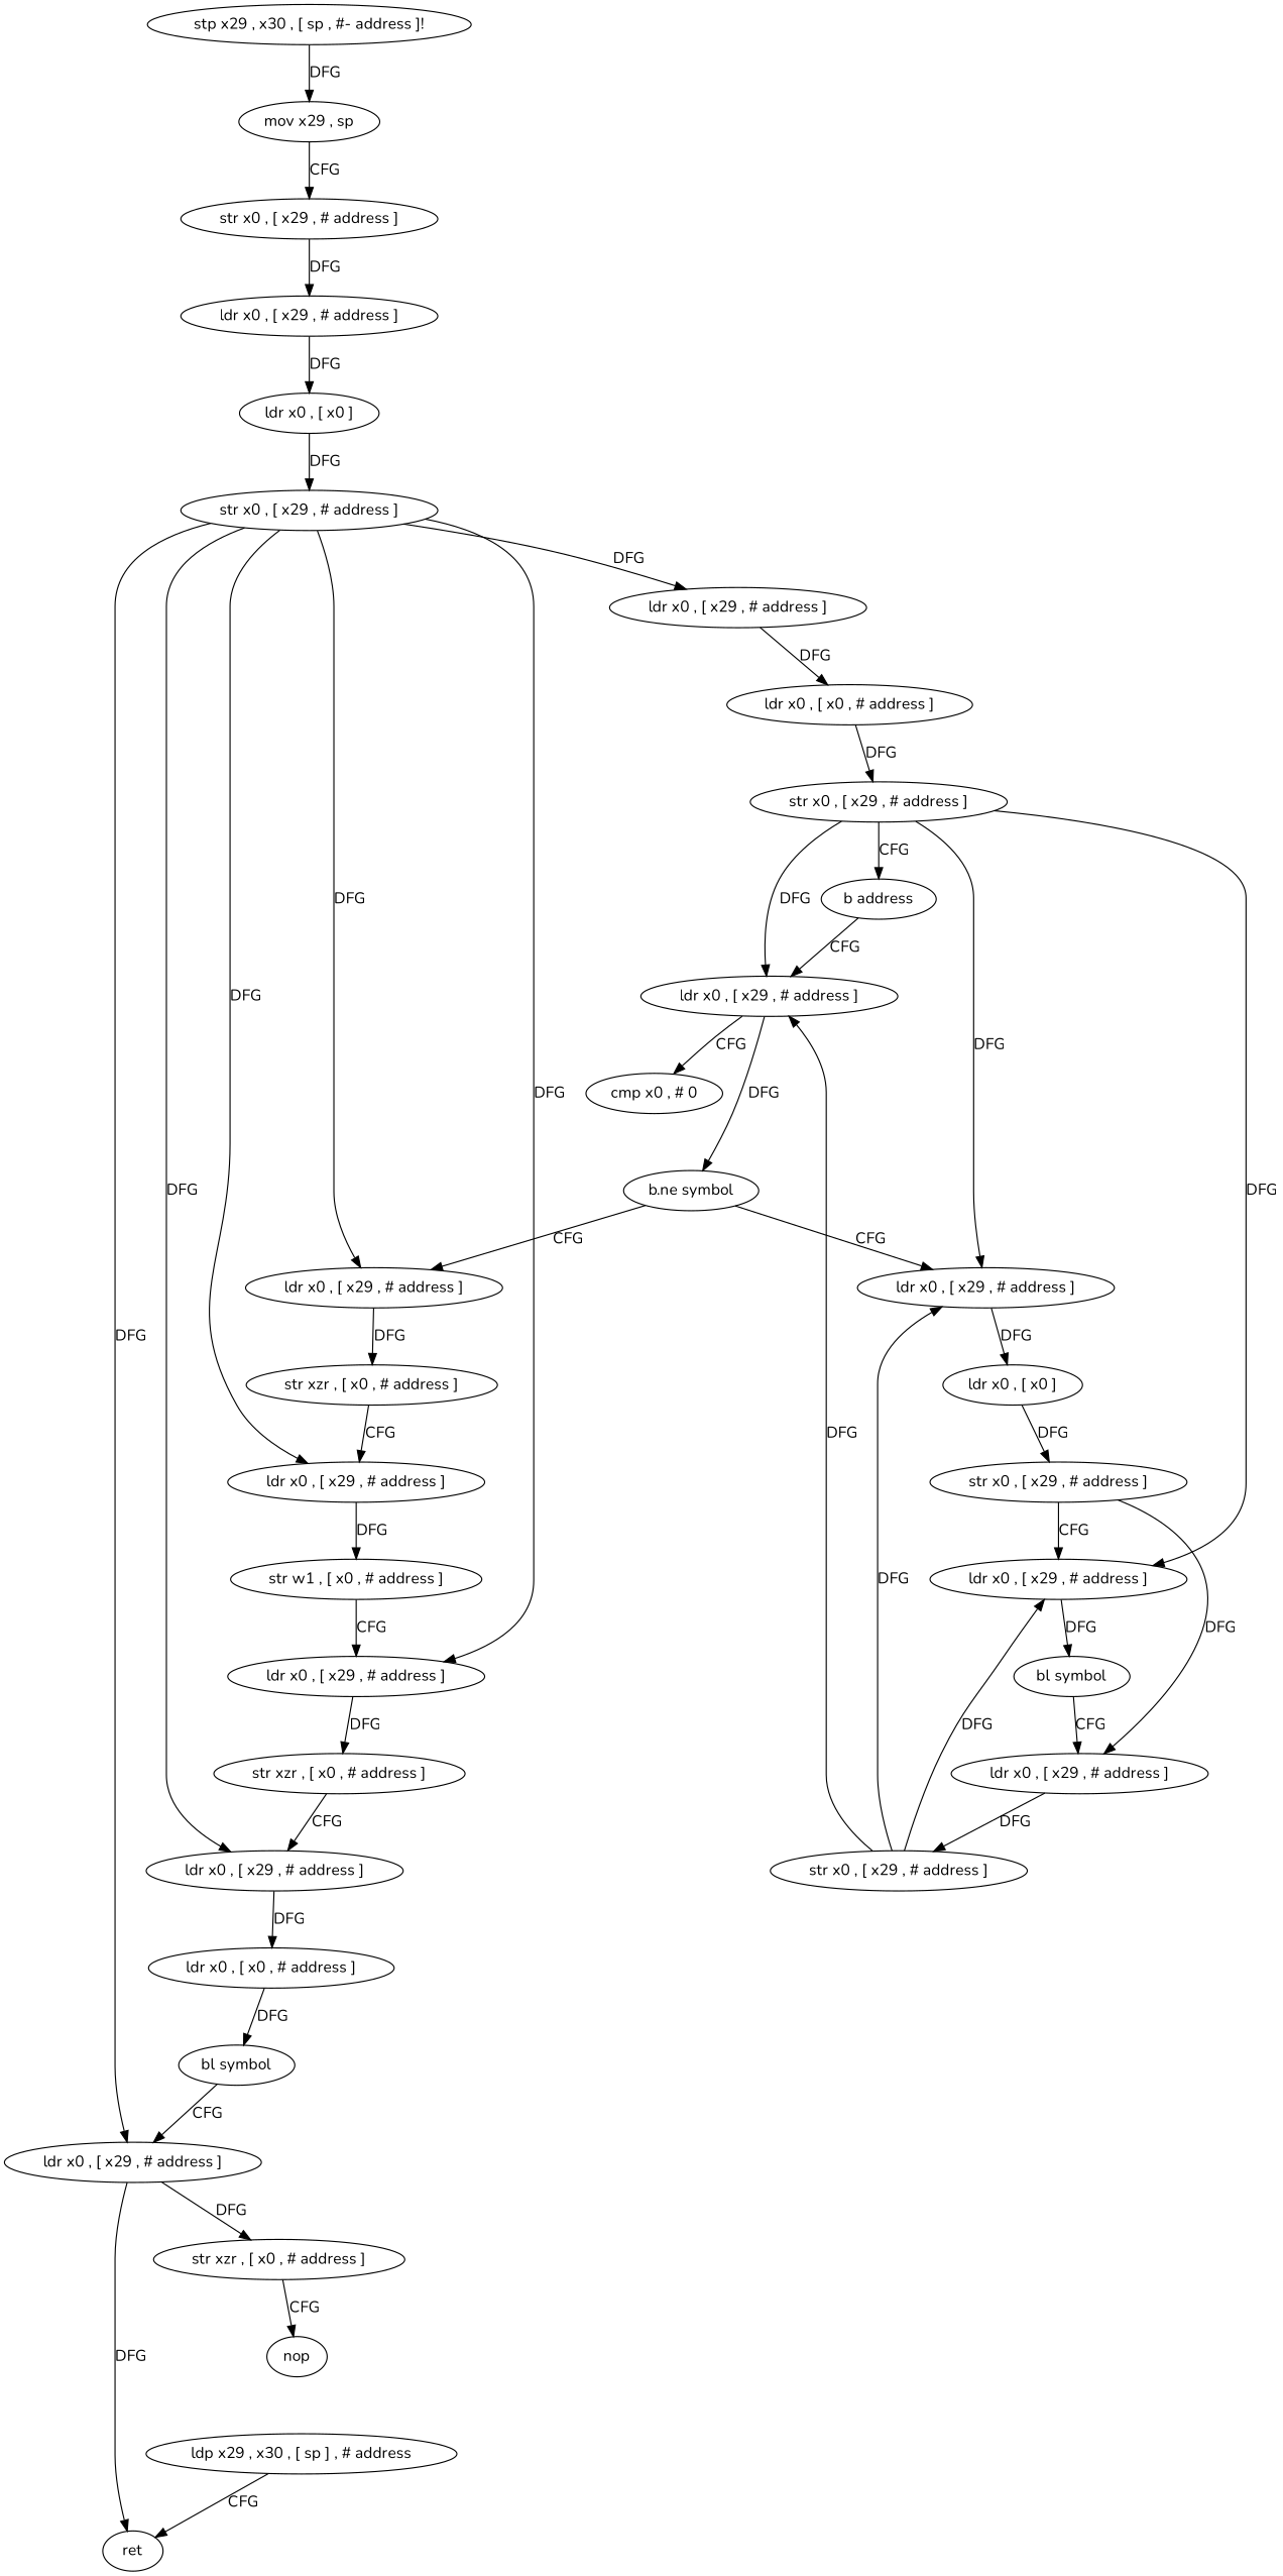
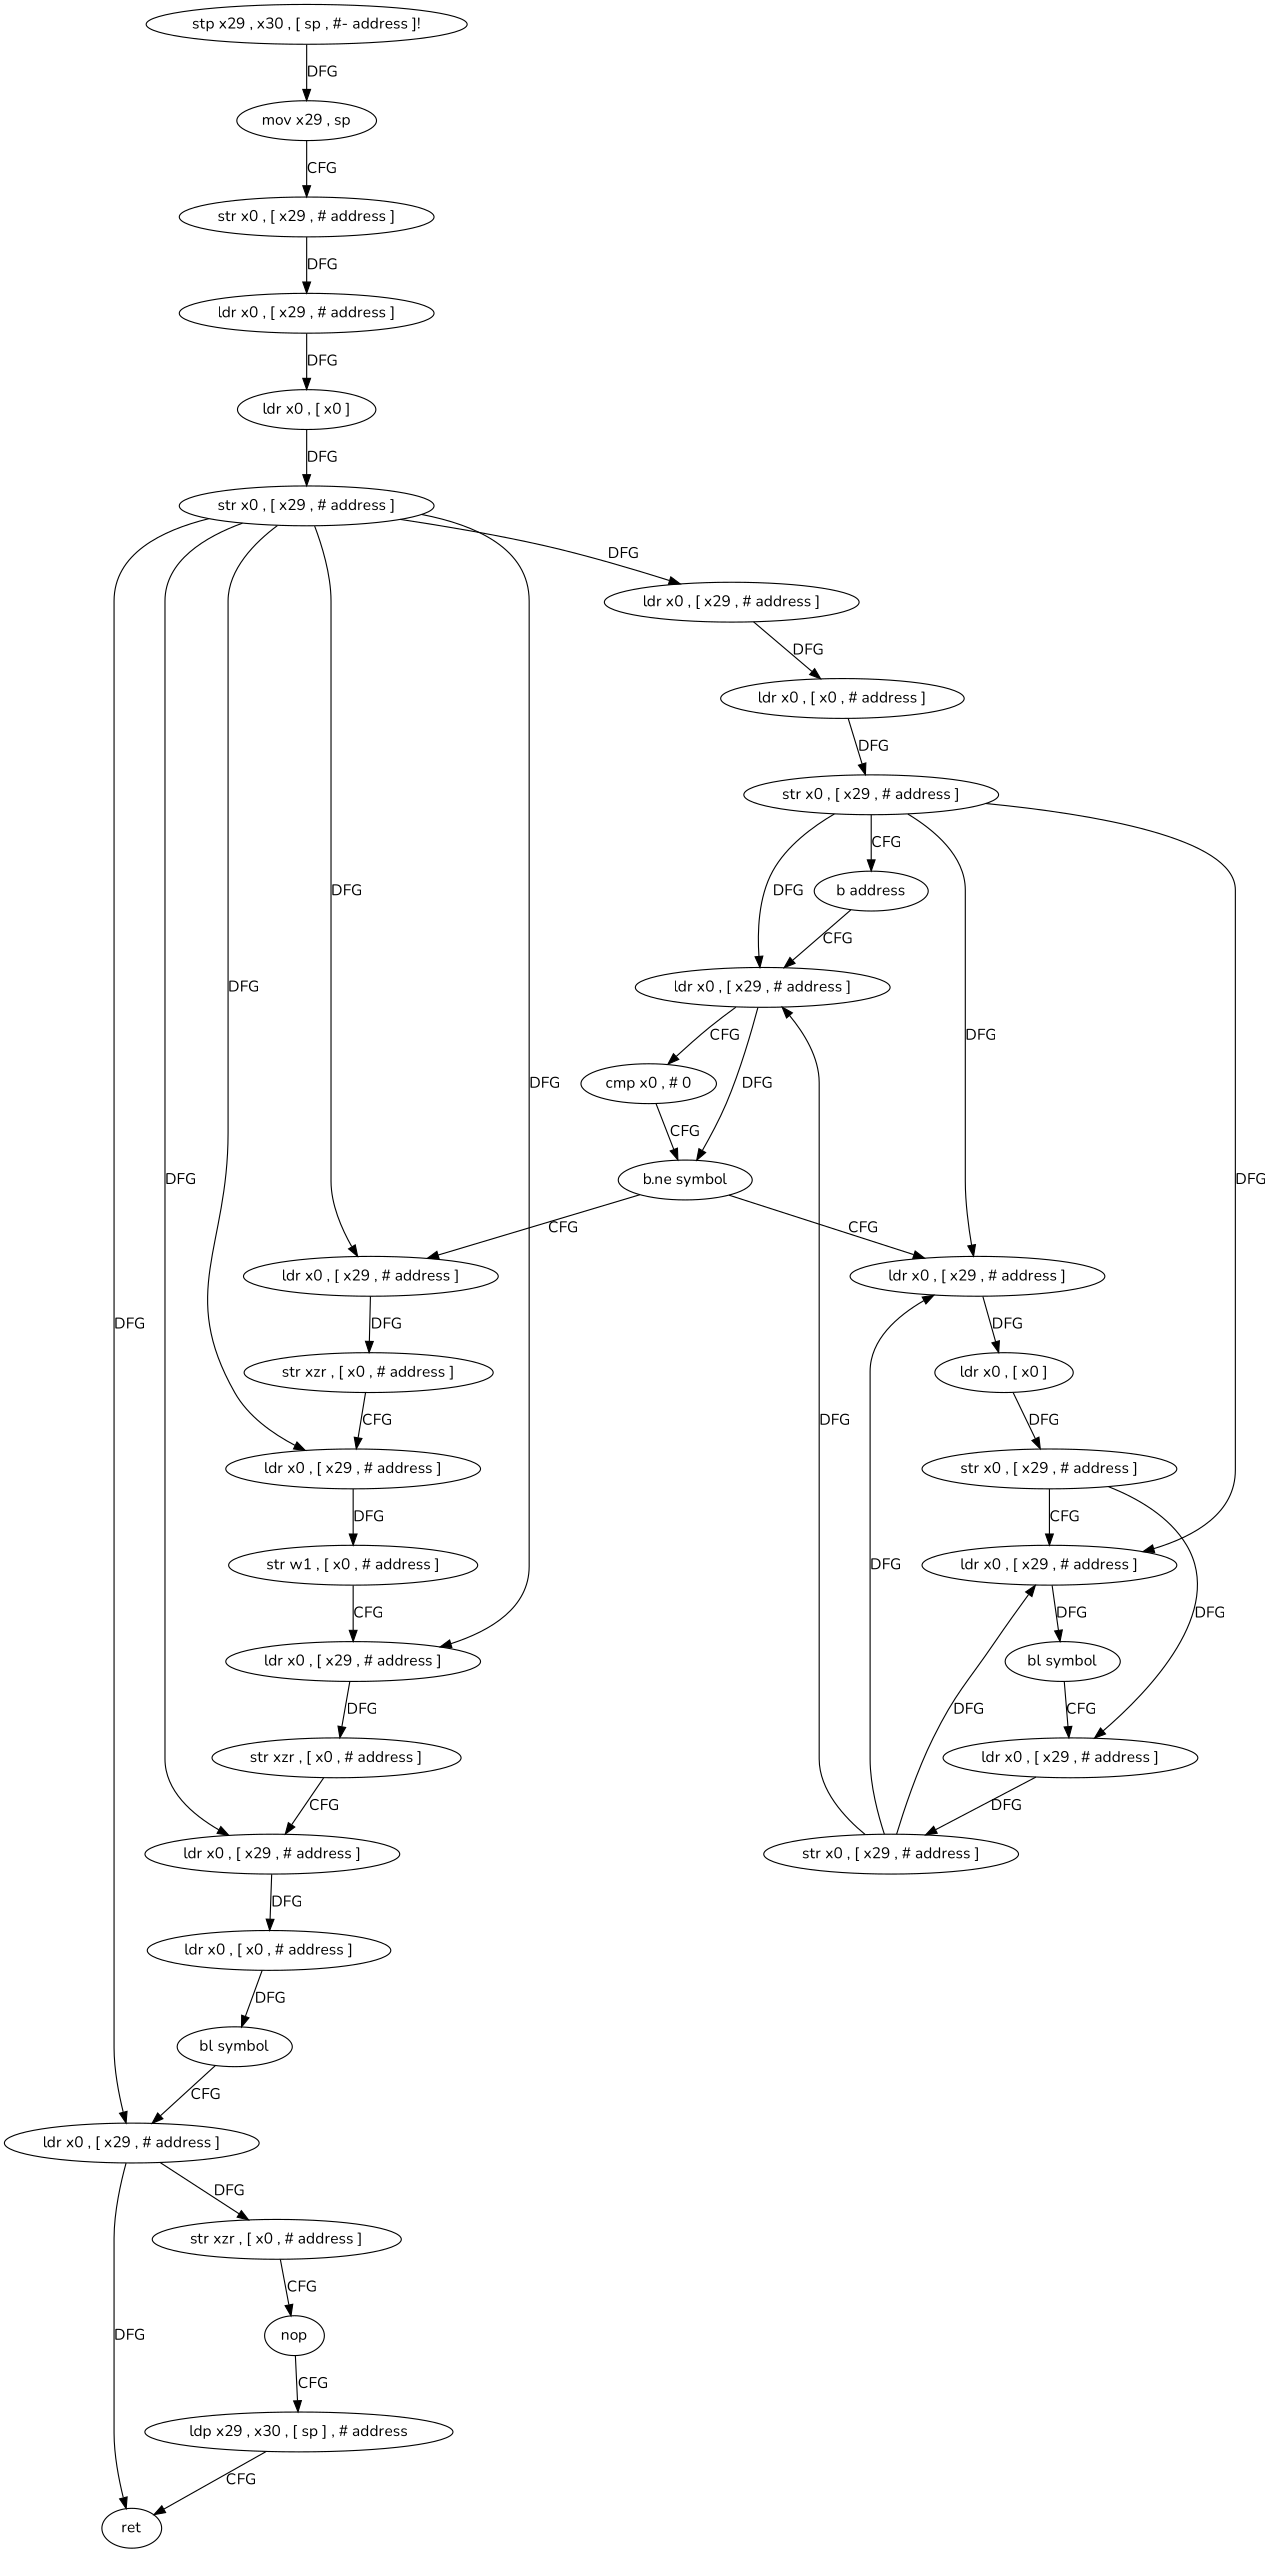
  digraph {
    fontname=Nunito
    node [fontname=Nunito]
    edge [fontname=Nunito]
    n1 [label="stp x29 , x30 , [ sp , #- address ]!"]
    n2 [label="mov x29 , sp"]
    n3 [label="str x0 , [ x29 , # address ]"]
    n4 [label="ldr x0 , [ x29 , # address ]"]
    n5 [label="ldr x0 , [ x0 ]"]
    n6 [label="str x0 , [ x29 , # address ]"]
    n7 [label="ldr x0 , [ x29 , # address ]"]
    n8 [label="ldr x0 , [ x29 , # address ]"]
    n9 [label="ldr x0 , [ x29 , # address ]"]
    n10 [label="ldr x0 , [ x29 , # address ]"]
    n11 [label="ldr x0 , [ x29 , # address ]"]
    n12 [label="ldr x0 , [ x29 , # address ]"]
    n13 [label="ldr x0 , [ x0 , # address ]"]
    n14 [label="str xzr , [ x0 , # address ]"]
    n15 [label="str w1 , [ x0 , # address ]"]
    n16 [label="str xzr , [ x0 , # address ]"]
    n17 [label="ldr x0 , [ x0 , # address ]"]
    n18 [label="str xzr , [ x0 , # address ]"]
    n19 [label=ret]
    n20 [label="str x0 , [ x29 , # address ]"]
    n21 [label="b address"]
    n22 [label="ldr x0 , [ x29 , # address ]"]
    n23 [label="ldr x0 , [ x29 , # address ]"]
    n24 [label="ldr x0 , [ x29 , # address ]"]
    n25 [label="cmp x0 , # 0"]
    n26 [label="b.ne symbol"]
    n27 [label="ldr x0 , [ x0 ]"]
    n28 [label="bl symbol"]
    n29 [label="str x0 , [ x29 , # address ]"]
    n30 [label="ldr x0 , [ x29 , # address ]"]
    n31 [label="str x0 , [ x29 , # address ]"]
    n32 [label="bl symbol"]
    n33 [label=nop]
    n34 [label="ldp x29 , x30 , [ sp ] , # address"]
    n1 -> n2 [label=DFG]
    n2 -> n3 [label=CFG]
    n3 -> n4 [label=DFG]
    n4 -> n5 [label=DFG]
    n5 -> n6 [label=DFG]
    n6 -> n7 [label=DFG]
    n6 -> n8 [label=DFG]
    n6 -> n9 [label=DFG]
    n6 -> n10 [label=DFG]
    n6 -> n11 [label=DFG]
    n6 -> n12 [label=DFG]
    n7 -> n13 [label=DFG]
    n8 -> n14 [label=DFG]
    n9 -> n15 [label=DFG]
    n10 -> n16 [label=DFG]
    n11 -> n17 [label=DFG]
    n12 -> n18 [label=DFG]
    n12 -> n19 [label=DFG]
    n13 -> n20 [label=DFG]
    n14 -> n9 [label=CFG]
    n15 -> n10 [label=CFG]
    n16 -> n11 [label=CFG]
    n17 -> n32 [label=DFG]
    n18 -> n33 [label=CFG]
    n20 -> n21 [label=CFG]
    n20 -> n22 [label=DFG]
    n20 -> n23 [label=DFG]
    n20 -> n24 [label=DFG]
    n21 -> n22 [label=CFG]
    n22 -> n25 [label=CFG]
    n22 -> n26 [label=DFG]
    n23 -> n27 [label=DFG]
    n24 -> n28 [label=DFG]
+   n25 -> n26 [label=CFG]
    n26 -> n8 [label=CFG]
    n26 -> n23 [label=CFG]
    n27 -> n29 [label=DFG]
    n28 -> n30 [label=CFG]
    n29 -> n24 [label=CFG]
    n29 -> n30 [label=DFG]
    n30 -> n31 [label=DFG]
    n31 -> n22 [label=DFG]
    n31 -> n23 [label=DFG]
    n31 -> n24 [label=DFG]
    n32 -> n12 [label=CFG]
+   n33 -> n34 [label=CFG]
    n34 -> n19 [label=CFG]
  }
